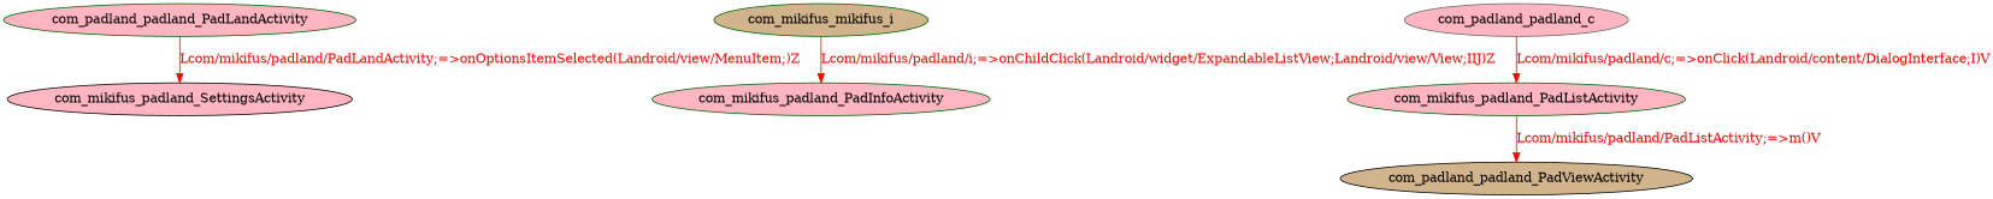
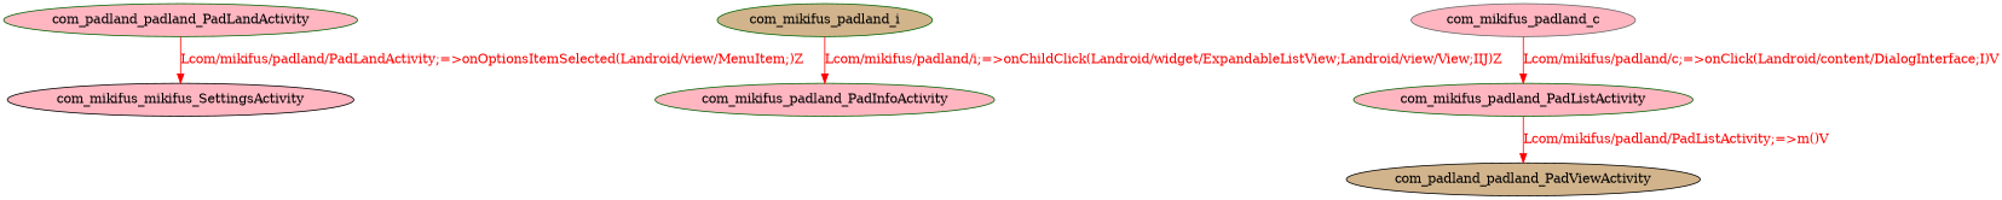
  digraph {
    node [color=darkgreen fillcolor=lightpink style=filled]
    edge [color=red fontcolor=red]
    n1 [label=com_padland_padland_PadLandActivity]
-   com_mikifus_padland_SettingsActivity [color=black]
-   com_mikifus_padland_i [fillcolor=tan label=com_mikifus_mikifus_i]
+   com_mikifus_padland_SettingsActivity [color=black label=com_mikifus_mikifus_SettingsActivity]
+   com_mikifus_padland_i [fillcolor=tan]
    com_mikifus_padland_PadInfoActivity
-   com_mikifus_padland_c [color=gray40 label=com_padland_padland_c]
+   com_mikifus_padland_c [color=gray40]
    com_mikifus_padland_PadListActivity
    n7 [color=black fillcolor=tan label=com_padland_padland_PadViewActivity]
    n1 -> com_mikifus_padland_SettingsActivity [label="Lcom/mikifus/padland/PadLandActivity;=>onOptionsItemSelected(Landroid/view/MenuItem;)Z"]
    com_mikifus_padland_i -> com_mikifus_padland_PadInfoActivity [label="Lcom/mikifus/padland/i;=>onChildClick(Landroid/widget/ExpandableListView;Landroid/view/View;IIJ)Z"]
    com_mikifus_padland_c -> com_mikifus_padland_PadListActivity [label="Lcom/mikifus/padland/c;=>onClick(Landroid/content/DialogInterface;I)V"]
    com_mikifus_padland_PadListActivity -> n7 [label="Lcom/mikifus/padland/PadListActivity;=>m()V"]
  }
